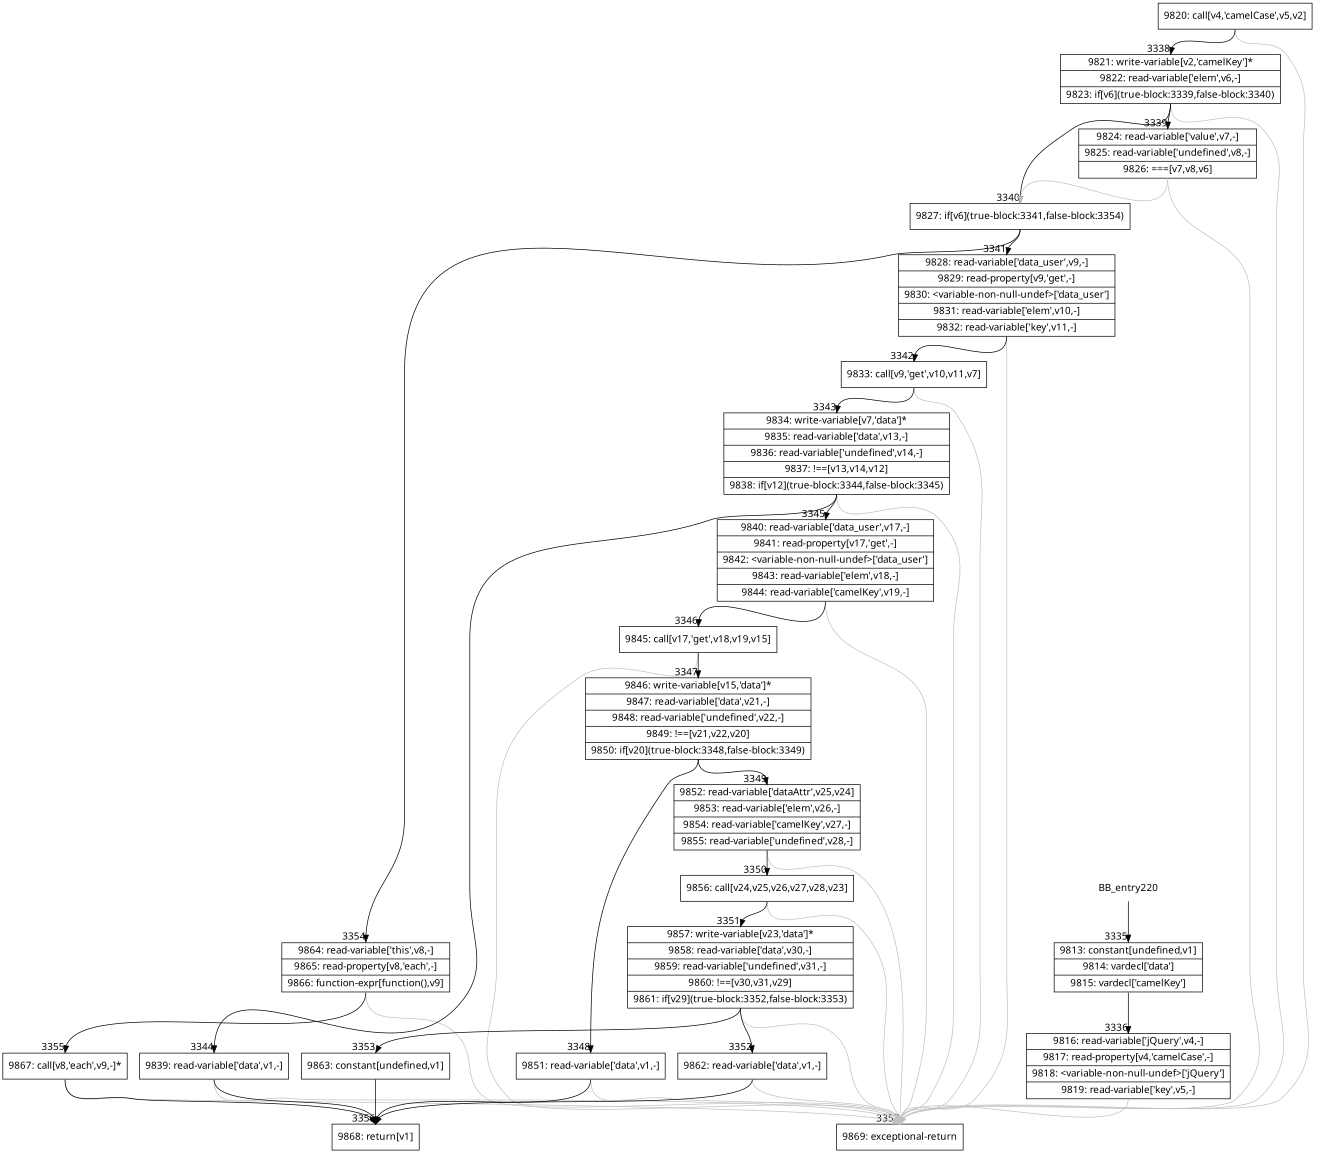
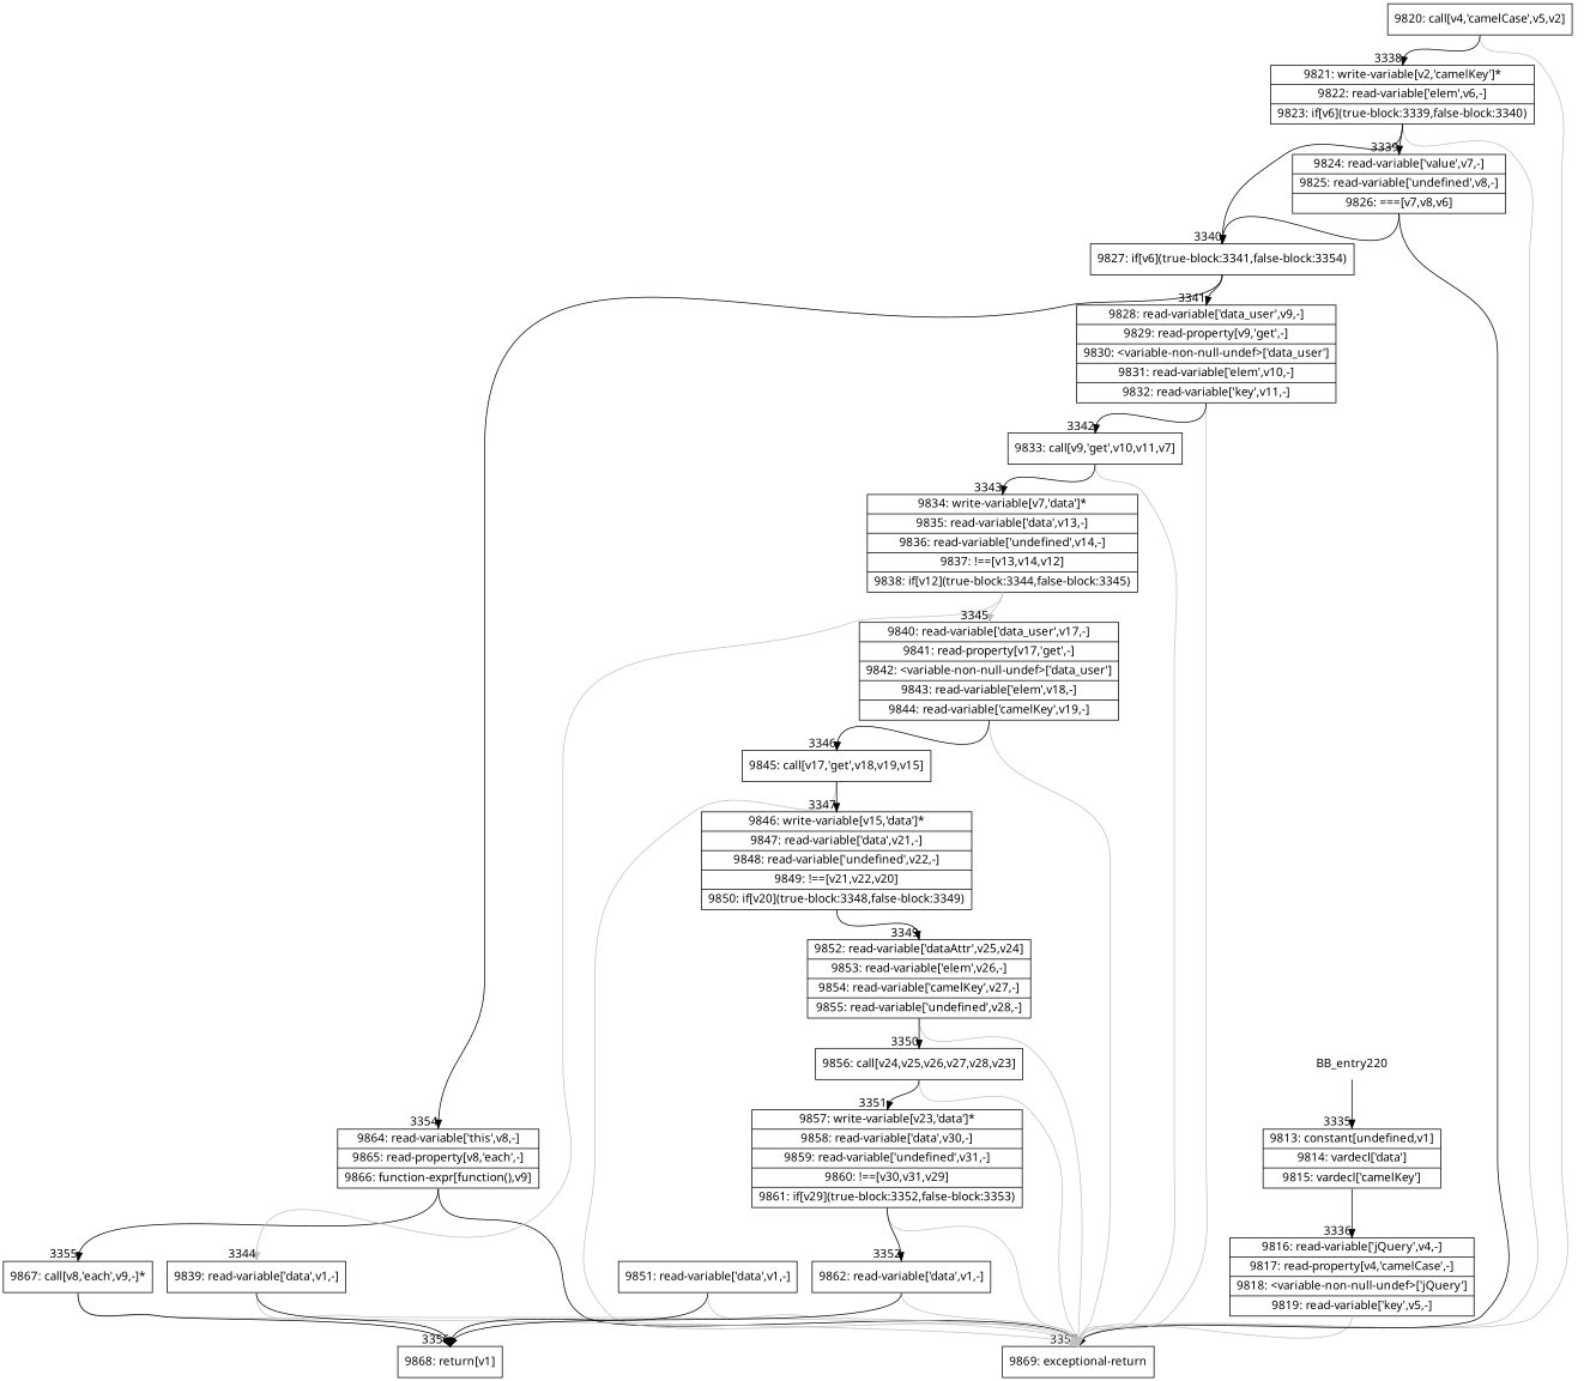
  digraph {
    fontname="Noto Sans"
    rankdir=TD
    node [fontname="Noto Sans" shape=record]
    edge [fontname="Noto Sans" headport=n tailport=s]
    n1 [label=BB_entry220 shape=none]
    n2 [label="{9813: constant[undefined,v1]|9814: vardecl['data']|9815: vardecl['camelKey']}"]
    n3 [label="{9816: read-variable['jQuery',v4,-]|9817: read-property[v4,'camelCase',-]|9818: \<variable-non-null-undef\>['jQuery']|9819: read-variable['key',v5,-]}"]
    n4 [label="{9869: exceptional-return}"]
    n5 [label="{9820: call[v4,'camelCase',v5,v2]}"]
    n6 [label="{9821: write-variable[v2,'camelKey']*|9822: read-variable['elem',v6,-]|9823: if[v6](true-block:3339,false-block:3340)}"]
    n7 [label="{9827: if[v6](true-block:3341,false-block:3354)}"]
    n8 [label="{9824: read-variable['value',v7,-]|9825: read-variable['undefined',v8,-]|9826: ===[v7,v8,v6]}"]
    n9 [label="{9828: read-variable['data_user',v9,-]|9829: read-property[v9,'get',-]|9830: \<variable-non-null-undef\>['data_user']|9831: read-variable['elem',v10,-]|9832: read-variable['key',v11,-]}"]
    n10 [label="{9864: read-variable['this',v8,-]|9865: read-property[v8,'each',-]|9866: function-expr[function(),v9]}"]
    n11 [label="{9833: call[v9,'get',v10,v11,v7]}"]
    n12 [label="{9867: call[v8,'each',v9,-]*}"]
    n13 [label="{9834: write-variable[v7,'data']*|9835: read-variable['data',v13,-]|9836: read-variable['undefined',v14,-]|9837: !==[v13,v14,v12]|9838: if[v12](true-block:3344,false-block:3345)}"]
    n14 [label="{9868: return[v1]}"]
    n15 [label="{9839: read-variable['data',v1,-]}"]
    n16 [label="{9840: read-variable['data_user',v17,-]|9841: read-property[v17,'get',-]|9842: \<variable-non-null-undef\>['data_user']|9843: read-variable['elem',v18,-]|9844: read-variable['camelKey',v19,-]}"]
    n17 [label="{9845: call[v17,'get',v18,v19,v15]}"]
    n18 [label="{9846: write-variable[v15,'data']*|9847: read-variable['data',v21,-]|9848: read-variable['undefined',v22,-]|9849: !==[v21,v22,v20]|9850: if[v20](true-block:3348,false-block:3349)}"]
    n19 [label="{9851: read-variable['data',v1,-]}"]
    n20 [label="{9852: read-variable['dataAttr',v25,v24]|9853: read-variable['elem',v26,-]|9854: read-variable['camelKey',v27,-]|9855: read-variable['undefined',v28,-]}"]
    n21 [label="{9856: call[v24,v25,v26,v27,v28,v23]}"]
    n22 [label="{9857: write-variable[v23,'data']*|9858: read-variable['data',v30,-]|9859: read-variable['undefined',v31,-]|9860: !==[v30,v31,v29]|9861: if[v29](true-block:3352,false-block:3353)}"]
    n23 [label="{9862: read-variable['data',v1,-]}"]
-   n24 [label="{9863: constant[undefined,v1]}"]
    n1 -> n2 [headlabel="    3335"]
    n2 -> n3 [headlabel="      3336"]
    n3 -> n4 [color=gray headlabel="      3357"]
    n5 -> n4 [color=gray]
    n5 -> n6 [headlabel="      3338"]
    n6 -> n4 [color=gray]
    n6 -> n7 [headlabel="      3340"]
    n6 -> n8 [headlabel="      3339"]
    n7 -> n9 [headlabel="      3341"]
    n7 -> n10 [headlabel="      3354"]
-   n8 -> n4 [color=gray]
-   n8 -> n7 [color=gray]
+   n8 -> n4 [color=black]
+   n8 -> n7
    n9 -> n4 [color=gray]
    n9 -> n11 [headlabel="      3342"]
-   n10 -> n4 [color=gray]
+   n10 -> n4 [color=black]
    n10 -> n12 [headlabel="      3355"]
    n11 -> n4 [color=gray]
    n11 -> n13 [headlabel="      3343"]
    n12 -> n4 [color=gray]
    n12 -> n14
-   n13 -> n4 [color=gray]
-   n13 -> n15 [headlabel="      3344"]
-   n13 -> n16 [headlabel="      3345"]
+   n13 -> n15 [headlabel="      3344" color=gray]
+   n13 -> n16 [headlabel="      3345" color=gray]
    n15 -> n4 [color=gray]
    n15 -> n14 [headlabel="      3356"]
    n16 -> n4 [color=gray]
    n16 -> n17 [headlabel="      3346"]
    n17 -> n4 [color=gray]
    n17 -> n18 [headlabel="      3347"]
-   n18 -> n19 [headlabel="      3348"]
    n18 -> n20 [headlabel="      3349"]
    n19 -> n4 [color=gray]
    n19 -> n14
    n20 -> n4 [color=gray]
    n20 -> n21 [headlabel="      3350"]
    n21 -> n4 [color=gray]
    n21 -> n22 [headlabel="      3351"]
    n22 -> n4 [color=gray]
    n22 -> n23 [headlabel="      3352"]
-   n22 -> n24 [headlabel="      3353"]
    n23 -> n4 [color=gray]
    n23 -> n14
-   n24 -> n14
  }
